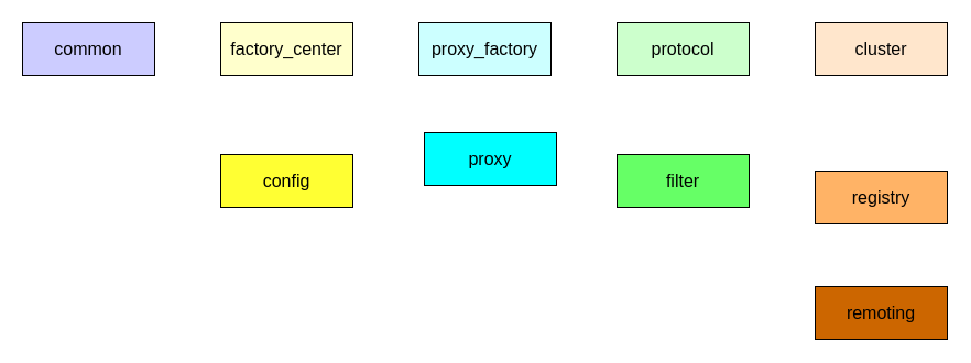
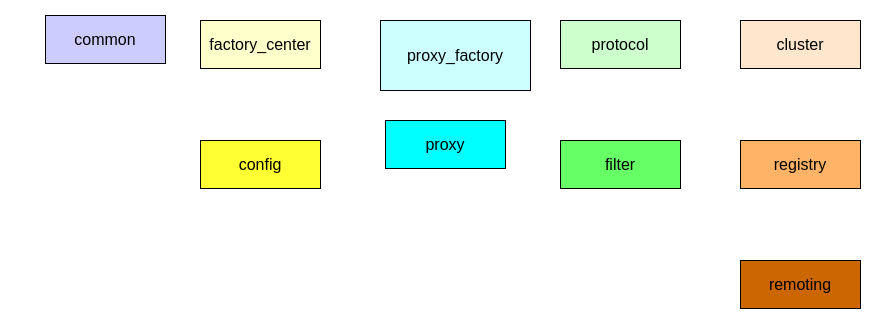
  <mxCell id="0" />
  <mxCell id="1" parent="0" />
- <mxCell id="2" value="registry" style="rounded=0;whiteSpace=wrap;html=1;fontSize=16;fillColor=#FFB366;" vertex="1" parent="1"><mxGeometry x="740" y="155" width="120" height="48" as="geometry" /></mxCell>
+ <mxCell id="2" value="registry" style="rounded=0;whiteSpace=wrap;html=1;fontSize=16;fillColor=#FFB366;" vertex="1" parent="1"><mxGeometry x="740" y="140" width="120" height="48" as="geometry" /></mxCell>
  <mxCell id="3" value="protocol" style="rounded=0;whiteSpace=wrap;html=1;fontSize=16;fillColor=#CCFFCC;" vertex="1" parent="1"><mxGeometry x="560" y="20" width="120" height="48" as="geometry" /></mxCell>
  <mxCell id="4" value="proxy" style="rounded=0;whiteSpace=wrap;html=1;fontSize=16;fillColor=#00FFFF;" vertex="1" parent="1"><mxGeometry x="385" y="120" width="120" height="48" as="geometry" /></mxCell>
  <mxCell id="5" value="factory_center" style="rounded=0;whiteSpace=wrap;html=1;fontSize=16;fillColor=#FFFFCC;" vertex="1" parent="1"><mxGeometry x="200" y="20" width="120" height="48" as="geometry" /></mxCell>
  <mxCell id="6" value="config" style="rounded=0;whiteSpace=wrap;html=1;fontSize=16;fillColor=#FFFF33;" vertex="1" parent="1"><mxGeometry x="200" y="140" width="120" height="48" as="geometry" /></mxCell>
  <mxCell id="7" value="remoting" style="rounded=0;whiteSpace=wrap;html=1;fontSize=16;fillColor=#CC6600;" vertex="1" parent="1"><mxGeometry x="740" y="260" width="120" height="48" as="geometry" /></mxCell>
  <mxCell id="8" value="cluster" style="rounded=0;whiteSpace=wrap;html=1;fontSize=16;fillColor=#FFE6CC;" vertex="1" parent="1"><mxGeometry x="740" y="20" width="120" height="48" as="geometry" /></mxCell>
  <mxCell id="9" value="filter" style="rounded=0;whiteSpace=wrap;html=1;fontSize=16;fillColor=#66FF66;" vertex="1" parent="1"><mxGeometry x="560" y="140" width="120" height="48" as="geometry" /></mxCell>
- <mxCell id="10" value="common" style="rounded=0;whiteSpace=wrap;html=1;fontSize=16;fillColor=#CCCCFF;" vertex="1" parent="1"><mxGeometry x="20" y="20" width="120" height="48" as="geometry" /></mxCell>
- <mxCell id="11" value="proxy_factory" style="rounded=0;whiteSpace=wrap;html=1;fontSize=16;fillColor=#CCFFFF;" vertex="1" parent="1"><mxGeometry x="380" y="20" width="120" height="48" as="geometry" /></mxCell>
+ <mxCell id="10" value="common" style="rounded=0;whiteSpace=wrap;html=1;fontSize=16;fillColor=#CCCCFF;" vertex="1" parent="1"><mxGeometry x="45" y="15" width="120" height="48" as="geometry" /></mxCell>
+ <mxCell id="11" value="proxy_factory" style="rounded=0;whiteSpace=wrap;html=1;fontSize=16;fillColor=#CCFFFF;" vertex="1" parent="1"><mxGeometry x="380" y="20" width="150" height="70" as="geometry" /></mxCell>
